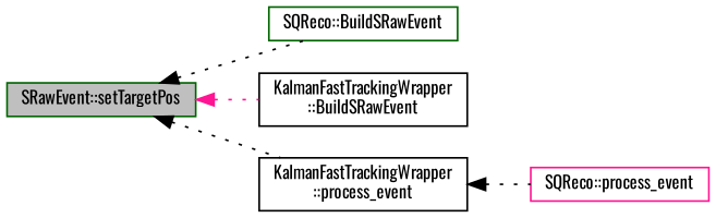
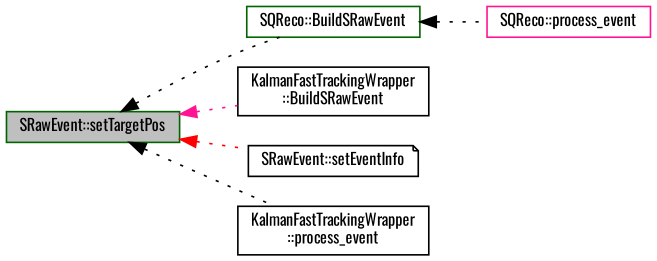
  digraph {
    fontname=Oswald
    rankdir=LR
    node [color=black fontname=Oswald fontsize=10 shape=box]
    edge [color=black dir=back fontname=Oswald fontsize=10 labelfontname=FreeSans labelfontsize=10 style=dotted]
    n1 [color=darkgreen fillcolor=grey75 fontcolor=black height=0.2 label="SRawEvent::setTargetPos" style=filled width=0.4]
    n2 [color=darkgreen height=0.2 label="SQReco::BuildSRawEvent" width=0.4]
    n3 [height=0.2 label="KalmanFastTrackingWrapper\l::BuildSRawEvent" width=0.4]
+   n4 [height=0.2 label="SRawEvent::setEventInfo" shape=note width=0.4]
    n5 [height=0.2 label="KalmanFastTrackingWrapper\l::process_event" width=0.4]
    n6 [color=deeppink height=0.2 label="SQReco::process_event" width=0.4]
    n1 -> n2
    n1 -> n3 [color=deeppink]
+   n1 -> n4 [color=red]
    n1 -> n5
-   n5 -> n6
+   n2 -> n6
  }
